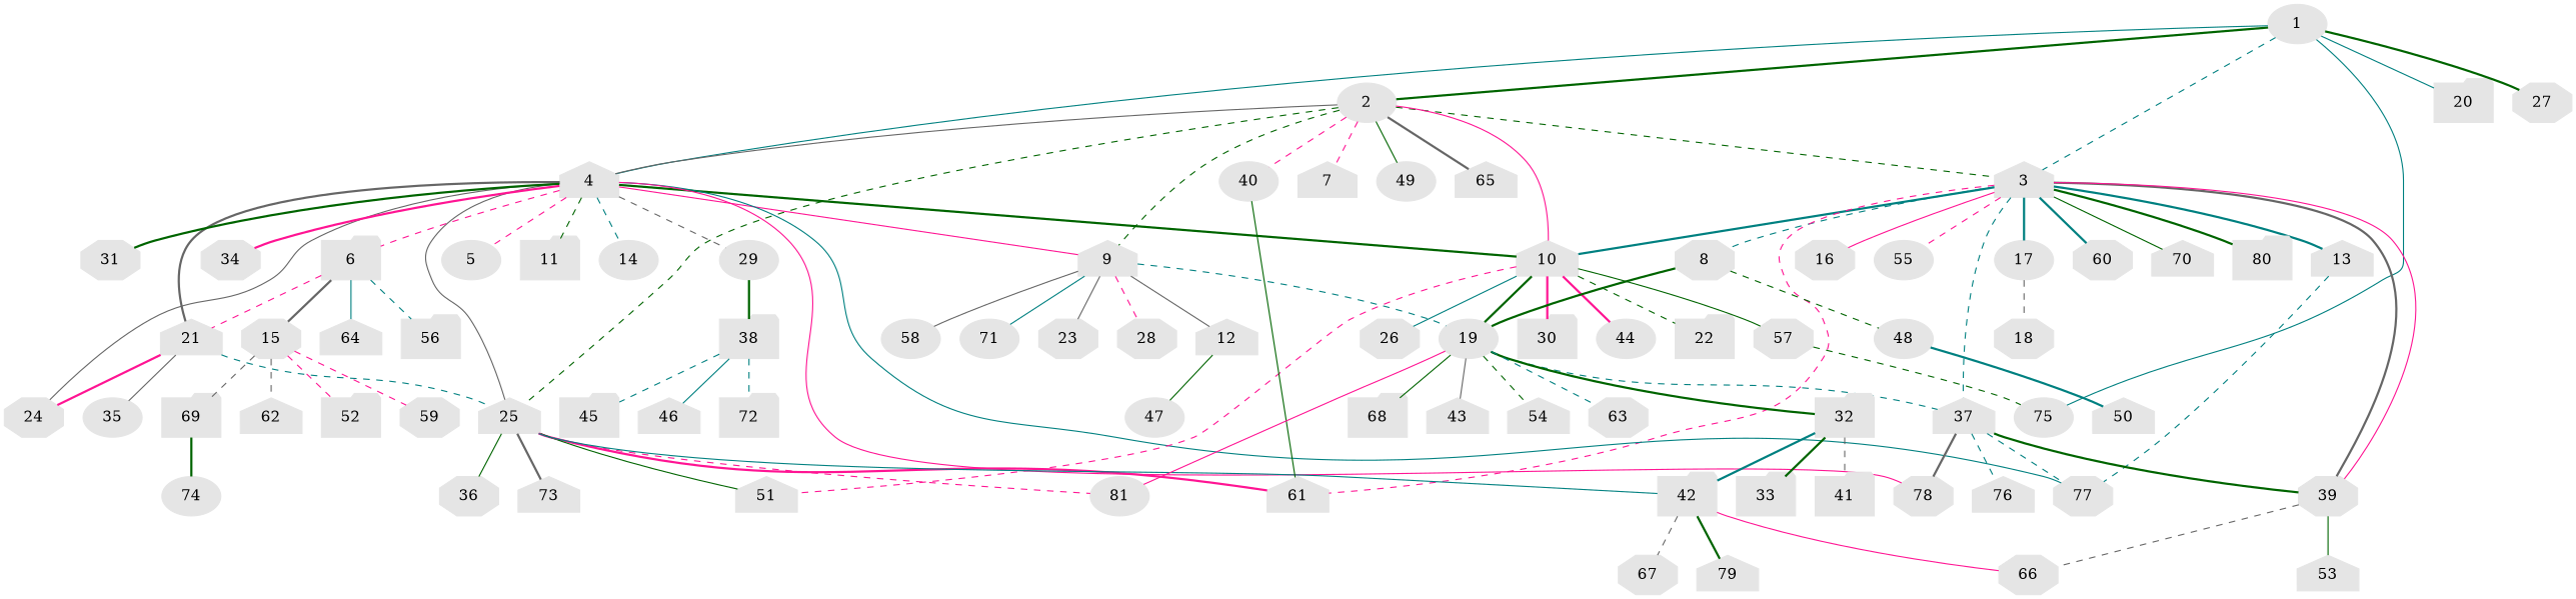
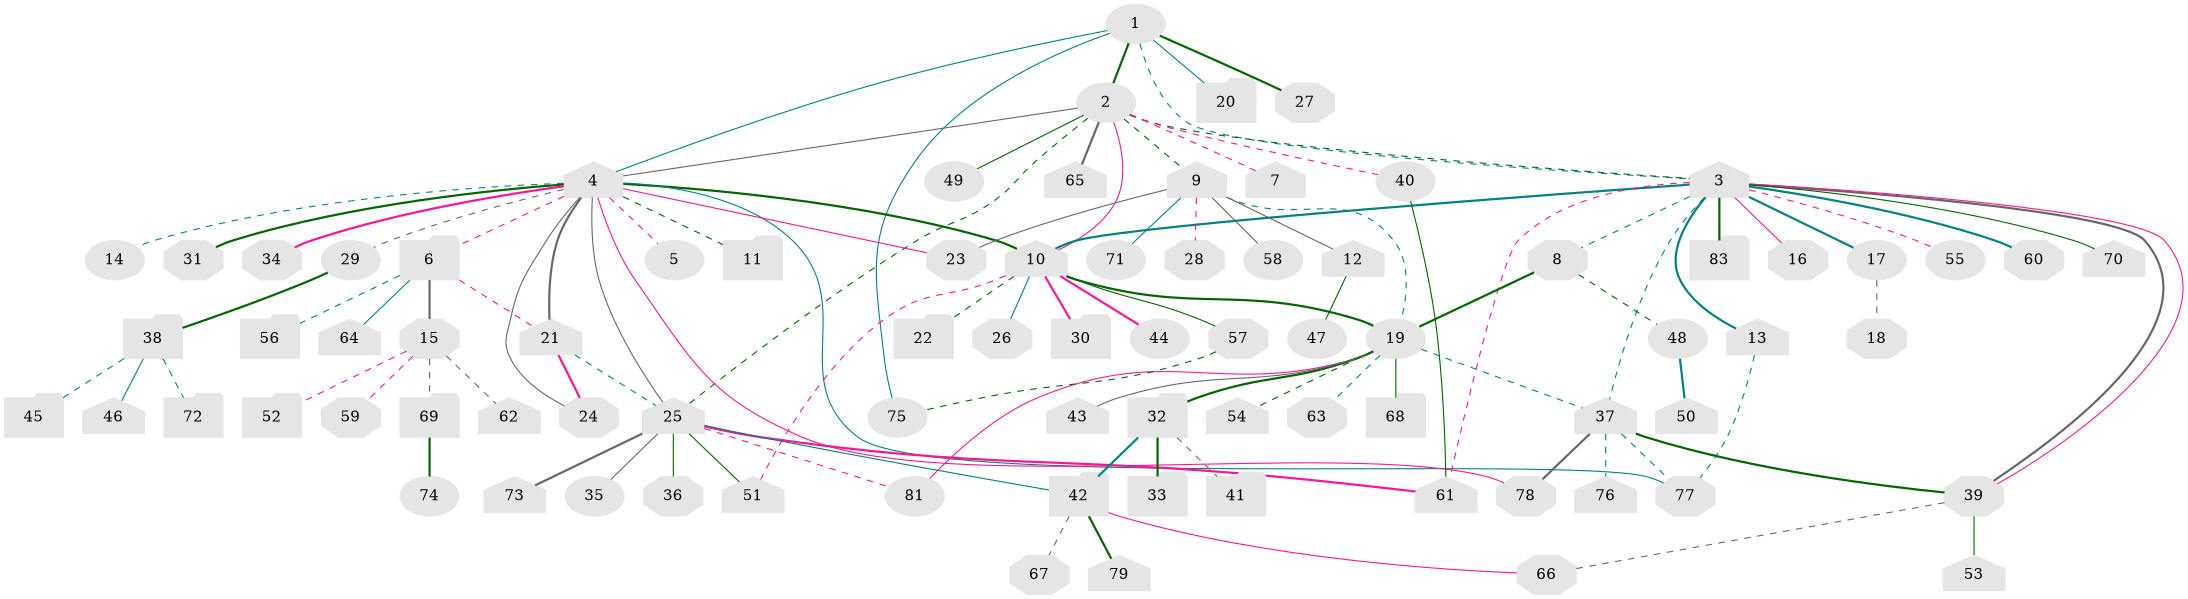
  graph {
    node [color=gray90 shape=house style=filled]
    edge [color=darkgreen style=dashed]
    1 [shape=ellipse]
    2 [shape=ellipse]
    3
    4
    20 [shape=folder]
    27 [shape=octagon]
    75 [shape=ellipse]
    7
    9
    10
    25
    40 [shape=ellipse]
    49 [shape=ellipse]
    65
    8 [shape=octagon]
    13
    16 [shape=octagon]
    17 [shape=ellipse]
    37
    39 [shape=octagon]
    55 [shape=ellipse]
    60 [shape=octagon]
    61
    70
-   80 [shape=folder]
+   80 [shape=folder label=83]
    5 [shape=ellipse]
    6 [shape=folder]
    11 [shape=folder]
    14 [shape=ellipse]
    21
    24 [shape=octagon]
    29 [shape=ellipse]
    31 [shape=octagon]
    34 [shape=octagon]
    77 [shape=octagon]
    78 [shape=octagon]
    19 [shape=ellipse]
    12
    23 [shape=octagon]
    28 [shape=octagon]
    58 [shape=ellipse]
    71 [shape=ellipse]
    22 [shape=folder]
    26 [shape=octagon]
    30 [shape=folder]
    44 [shape=ellipse]
    51
    57 [shape=octagon]
    81 [shape=ellipse]
    35 [shape=ellipse]
    36 [shape=octagon]
    42 [shape=folder]
    73
    48 [shape=ellipse]
    18 [shape=octagon]
    76
    53
    66 [shape=octagon]
    15 [shape=octagon]
    56 [shape=folder]
    64
    38 [shape=folder]
    52 [shape=folder]
    59 [shape=octagon]
    62
    69 [shape=folder]
    32 [shape=folder]
    43
    54
    63 [shape=octagon]
    68 [shape=folder]
    47 [shape=ellipse]
    33 [shape=folder]
    41 [shape=folder]
    50
    74 [shape=ellipse]
    67 [shape=octagon]
    79
    45 [shape=folder]
    46
    72 [shape=folder]
    1 -- 2 [style=bold]
    1 -- 3 [color=teal]
    1 -- 4 [color=teal style=solid]
    1 -- 20 [color=teal style=solid]
    1 -- 27 [style=bold]
    1 -- 75 [color=teal style=solid]
    2 -- 3
    2 -- 4 [color=gray40 style=solid]
    2 -- 7 [color=deeppink]
    2 -- 9
    2 -- 10 [color=deeppink style=solid]
    2 -- 25
    2 -- 40 [color=deeppink]
    2 -- 49 [style=solid]
    2 -- 65 [color=gray40 style=bold]
    3 -- 10 [color=teal style=bold]
    3 -- 8 [color=teal]
    3 -- 13 [color=teal style=bold]
    3 -- 16 [color=deeppink style=solid]
    3 -- 17 [color=teal style=bold]
    3 -- 37 [color=teal]
    3 -- 39 [color=gray40 style=bold]
    3 -- 39 [color=deeppink style=solid]
    3 -- 55 [color=deeppink]
    3 -- 60 [color=teal style=bold]
    3 -- 61 [color=deeppink]
    3 -- 70 [style=solid]
    3 -- 80 [style=bold]
-   4 -- 9 [color=deeppink style=solid]
+   4 -- 23 [color=deeppink style=solid]
    4 -- 10 [style=bold]
    4 -- 25 [color=gray40 style=solid]
    4 -- 5 [color=deeppink]
    4 -- 6 [color=deeppink]
    4 -- 11
    4 -- 14 [color=teal]
    4 -- 21 [color=gray40 style=bold]
    4 -- 24 [color=gray40 style=solid]
    4 -- 29 [color=gray40]
    4 -- 31 [style=bold]
    4 -- 34 [color=deeppink style=bold]
    4 -- 77 [color=teal style=solid]
    4 -- 78 [color=deeppink style=solid]
    9 -- 19 [color=teal]
    9 -- 12 [color=gray40 style=solid]
    9 -- 23 [color=gray40 style=solid]
    9 -- 28 [color=deeppink]
    9 -- 58 [color=gray40 style=solid]
    9 -- 71 [color=teal style=solid]
    10 -- 19 [style=bold]
    10 -- 22
    10 -- 26 [color=teal style=solid]
    10 -- 30 [color=deeppink style=bold]
    10 -- 44 [color=deeppink style=bold]
    10 -- 51 [color=deeppink]
    10 -- 57 [style=solid]
    25 -- 61 [color=deeppink style=bold]
    25 -- 51 [style=solid]
    25 -- 81 [color=deeppink]
-   21 -- 35 [color=gray40 style=solid]
+   25 -- 35 [color=gray40 style=solid]
    25 -- 36 [style=solid]
    25 -- 42 [color=teal style=solid]
    25 -- 73 [color=gray40 style=bold]
    40 -- 61 [style=solid]
    8 -- 19 [style=bold]
    8 -- 48
    13 -- 77 [color=teal]
    17 -- 18 [color=gray40]
    37 -- 39 [style=bold]
    37 -- 77 [color=teal]
    37 -- 78 [color=gray40 style=bold]
    37 -- 76 [color=teal]
    39 -- 53 [style=solid]
    39 -- 66 [color=gray40]
    6 -- 21 [color=deeppink]
    6 -- 15 [color=gray40 style=bold]
    6 -- 56 [color=teal]
    6 -- 64 [color=teal style=solid]
    21 -- 25 [color=teal]
    21 -- 24 [color=deeppink style=bold]
    29 -- 38 [style=bold]
    19 -- 37 [color=teal]
    19 -- 81 [color=deeppink style=solid]
    19 -- 32 [style=bold]
    19 -- 43 [color=gray40 style=solid]
    19 -- 54
    19 -- 63 [color=teal]
    19 -- 68 [style=solid]
    12 -- 47 [style=solid]
    57 -- 75
    42 -- 66 [color=deeppink style=solid]
    42 -- 67 [color=gray40]
    42 -- 79 [style=bold]
    48 -- 50 [color=teal style=bold]
    15 -- 52 [color=deeppink]
    15 -- 59 [color=deeppink]
    15 -- 62 [color=gray40]
    15 -- 69 [color=gray40]
    38 -- 45 [color=teal]
    38 -- 46 [color=teal style=solid]
    38 -- 72 [color=teal]
    69 -- 74 [style=bold]
    32 -- 42 [color=teal style=bold]
    32 -- 33 [style=bold]
    32 -- 41 [color=gray40]
  }
